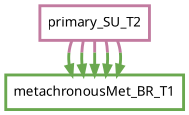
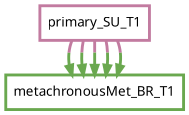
  digraph {
    fontname="Noto Sans"
    node [fillcolor=white fontname="Noto Sans" penwidth=3.0 shape=box]
    edge [color="#c27ba0ff;0.5:#6aa84fff" penwidth=3 fontname="Noto Sans"]
    metachronousMet_BR_T1 [color="#6aa84fff"]
-   primary_SU_T1 [color="#c27ba0ff" label=primary_SU_T2]
+   primary_SU_T1 [color="#c27ba0ff"]
    primary_SU_T1 -> metachronousMet_BR_T1
    primary_SU_T1 -> metachronousMet_BR_T1
    primary_SU_T1 -> metachronousMet_BR_T1
    primary_SU_T1 -> metachronousMet_BR_T1
    primary_SU_T1 -> metachronousMet_BR_T1
  }
